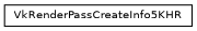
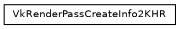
  digraph {
    rankdir=LR
-   n1 [color=black fillcolor=white fontname=Helvetica fontsize=10 height=0.2 label=VkRenderPassCreateInfo5KHR shape=record style=filled width=0.4]
+   n1 [color=black fillcolor=white fontname=Helvetica fontsize=10 height=0.2 label=VkRenderPassCreateInfo2KHR shape=record style=filled width=0.4]
  }
